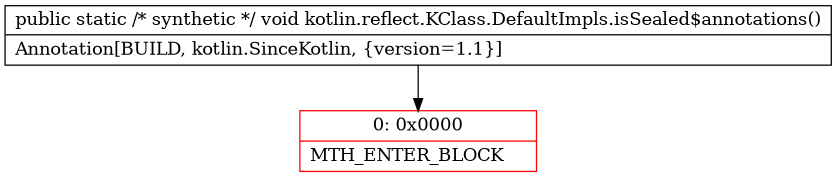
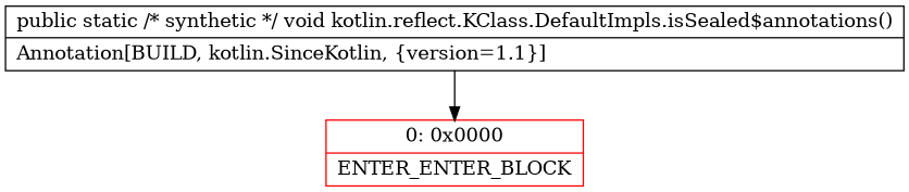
  digraph {
    fontname="DejaVu Serif"
    node [shape=record fontname="DejaVu Serif"]
-   n1 [color=red label="{0\:\ 0x0000|MTH_ENTER_BLOCK\l}"]
+   n1 [color=red label="{0\:\ 0x0000|ENTER_ENTER_BLOCK\l}"]
    n2 [label="{public static \/* synthetic *\/ void kotlin.reflect.KClass.DefaultImpls.isSealed$annotations()  | Annotation[BUILD, kotlin.SinceKotlin, \{version=1.1\}]\l}"]
    subgraph cluster_1 {
      label="R(0)"
    }
    n2 -> n1 [fontname="DejaVu Serif"]
  }
